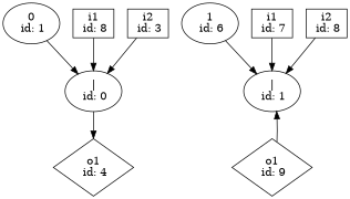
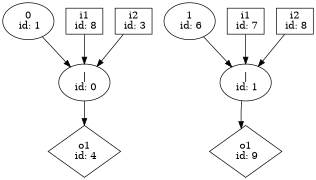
  digraph {
    n1 [label="|\n id: 0"]
    n2 [label="o1\n id: 4" shape=diamond]
    n3 [label="0\n id: 1"]
    n4 [label="i1\n id: 8" shape=box]
    n5 [label="i2\n id: 3" shape=box]
    n6 [label="|\n id: 1"]
    n7 [label="o1\n id: 9" shape=diamond]
    n8 [label="1\n id: 6"]
    n9 [label="i1\n id: 7" shape=box]
    n10 [label="i2\n id: 8" shape=box]
    n1 -> n2
    n3 -> n1
    n4 -> n1
    n5 -> n1
-   n7 -> n6
+   n6 -> n7
    n8 -> n6
    n9 -> n6
    n10 -> n6
  }
